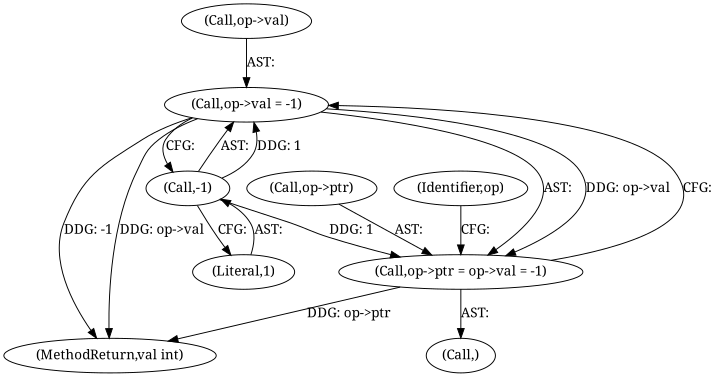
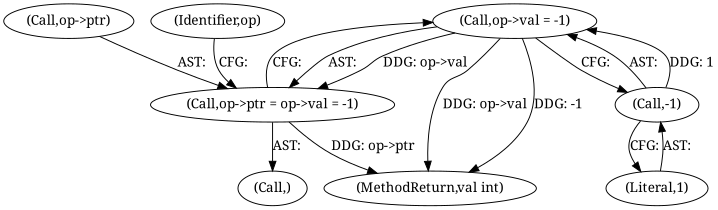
  digraph {
    fontname="Noto Serif"
    node [fontname="Noto Serif"]
    edge [fontname="Noto Serif"]
    n1 [label="(Call,op->val = -1)"]
    n2 [label="(Call,-1)"]
    n3 [label="(Call,op->ptr = op->val = -1)"]
    n4 [label="(MethodReturn,val int)"]
    n5 [label="(Literal,1)"]
    n6 [label="(Call,)"]
-   n7 [label="(Call,op->val)"]
    n8 [label="(Call,op->ptr)"]
    n9 [label="(Identifier,op)"]
    n1 -> n2 [label="CFG: "]
    n1 -> n3 [label="AST: "]
    n1 -> n3 [label="DDG: op->val"]
    n1 -> n4 [label="DDG: op->val"]
    n1 -> n4 [label="DDG: -1"]
    n2 -> n1 [label="AST: "]
    n2 -> n1 [label="DDG: 1"]
-   n2 -> n3 [label="DDG: 1"]
    n2 -> n5 [label="CFG: "]
    n3 -> n1 [label="CFG: "]
    n3 -> n4 [label="DDG: op->ptr"]
    n3 -> n6 [label="AST: "]
    n5 -> n2 [label="AST: "]
-   n7 -> n1 [label="AST: "]
    n8 -> n3 [label="AST: "]
    n9 -> n3 [label="CFG: "]
  }
